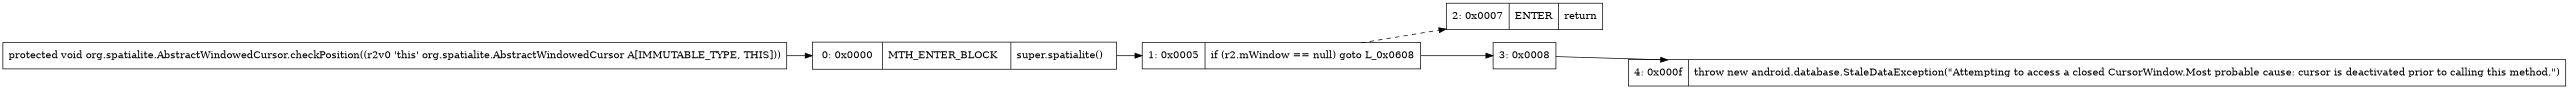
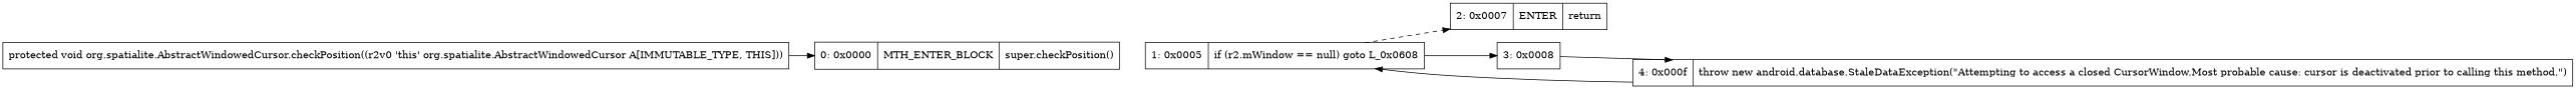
  digraph {
    rankdir=LR
    node [shape=record]
-   n1 [label="{0\:\ 0x0000|MTH_ENTER_BLOCK\l|super.spatialite()\l}"]
+   n1 [label="{0\:\ 0x0000|MTH_ENTER_BLOCK\l|super.checkPosition()\l}"]
    n2 [label="{1\:\ 0x0005|if (r2.mWindow == null) goto L_0x0608\l}"]
    n3 [label="{2\:\ 0x0007|ENTER\l|return\l}"]
    n4 [label="{3\:\ 0x0008}"]
    n5 [label="{4\:\ 0x000f|throw new android.database.StaleDataException(\"Attempting to access a closed CursorWindow.Most probable cause: cursor is deactivated prior to calling this method.\")\l}"]
    n6 [label="{protected void org.spatialite.AbstractWindowedCursor.checkPosition((r2v0 'this' org.spatialite.AbstractWindowedCursor A[IMMUTABLE_TYPE, THIS])) }"]
-   n1 -> n2
+   n5 -> n2
    n2 -> n3 [style=dashed]
    n2 -> n4
    n4 -> n5
    n6 -> n1
  }
